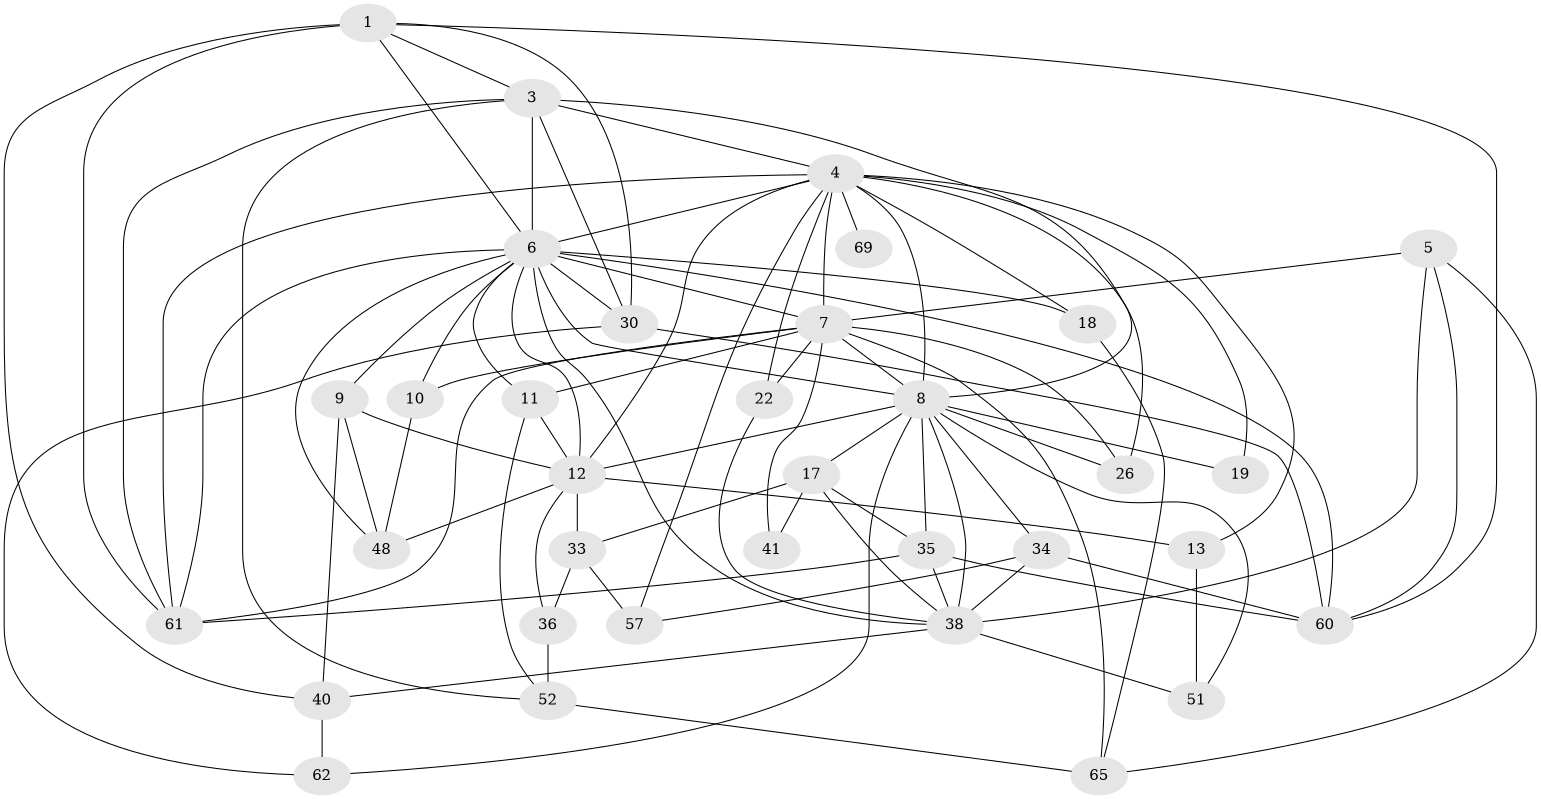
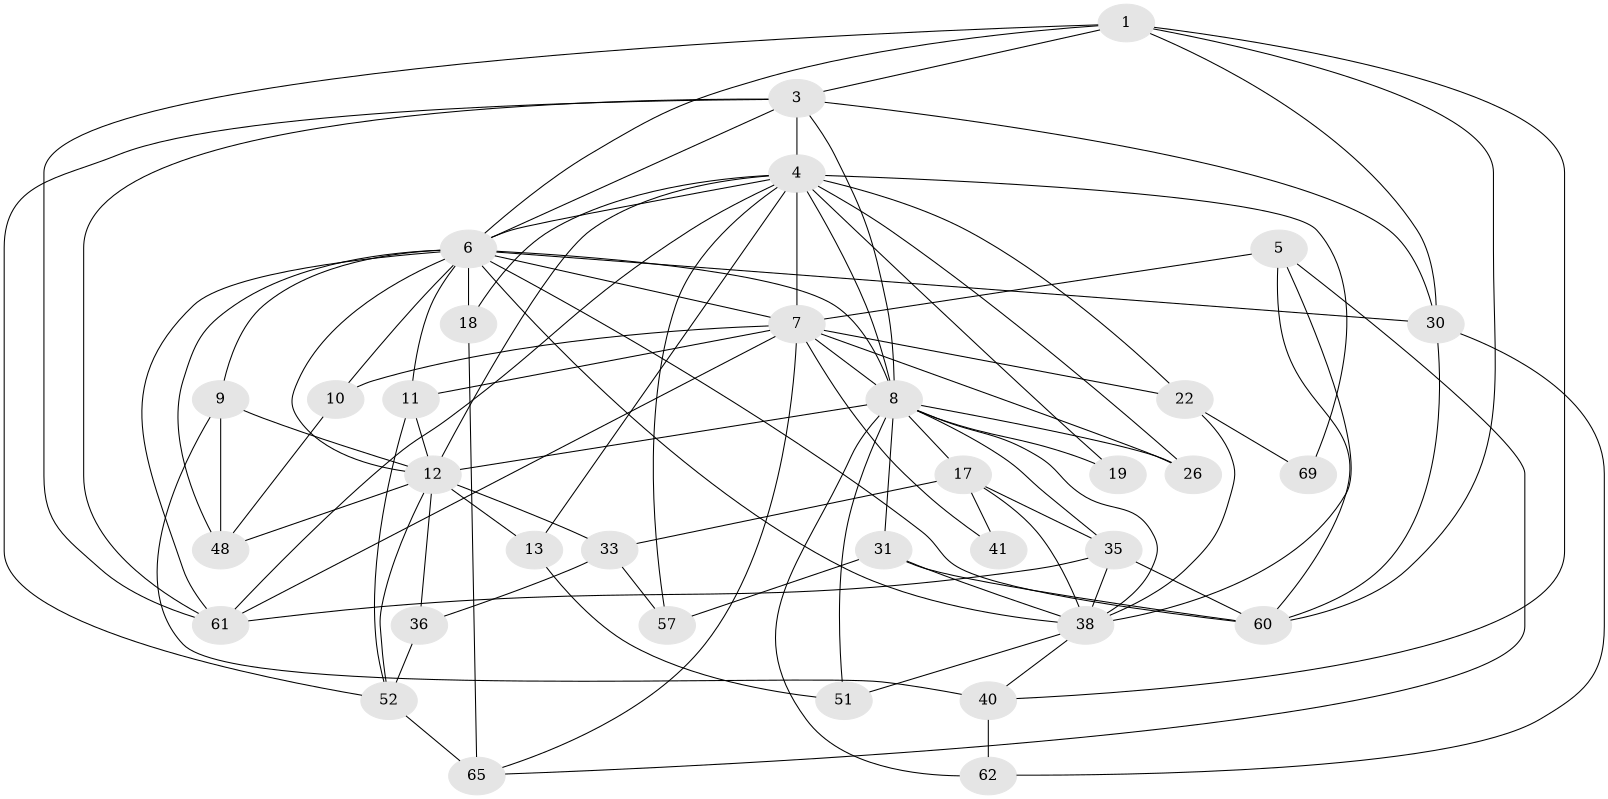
  graph {
    node [color=gray90 style=filled]
    1 [super="+55"]
    3 [super="+20"]
    6 [super="+23+32"]
    30
    40 [super="+58"]
    60
    61
    4 [super="+21+27"]
    8 [super="+43+16+15+66"]
    52 [super="+67"]
    12 [super="+14"]
    7 [super="+64+45"]
    18 [super="+39"]
    38 [super="+44"]
    9 [super="+47+59"]
    10
    11 [super="+29"]
    48 [super="+50"]
    62
    13
    33
    36
-   34
+   34 [label=31]
    57
    19
    22
    26
    69
    17
    35 [super="+42"]
    51
    65
    41
    5
    1 -- 3
    1 -- 6
    1 -- 30
    1 -- 40
    1 -- 60
    1 -- 61
    3 -- 6
    3 -- 30
    3 -- 61
    3 -- 4
    3 -- 8
    3 -- 52
    6 -- 30
    6 -- 60
    6 -- 61
    6 -- 8
    6 -- 12
    6 -- 7
    6 -- 18
    6 -- 38
    6 -- 9
    6 -- 10
    6 -- 11
    6 -- 48
    30 -- 60
    30 -- 62
    40 -- 62
    4 -- 6 [weight=2]
    4 -- 61
    4 -- 8 [weight=3]
    4 -- 12
    4 -- 7
    4 -- 18
    4 -- 13
    4 -- 57
    4 -- 19
    4 -- 22
    4 -- 26
    4 -- 69
    8 -- 12
    8 -- 38 [weight=2]
    8 -- 62
    8 -- 34 [weight=2]
    8 -- 19
    8 -- 26
    8 -- 17
    8 -- 35 [weight=2]
    8 -- 51
    52 -- 65 [weight=2]
+   12 -- 52
    12 -- 48
    12 -- 13
    12 -- 33
    12 -- 36
    7 -- 61
    7 -- 8 [weight=2]
    7 -- 10
    7 -- 11
    7 -- 22
    7 -- 26
    7 -- 65
    7 -- 41
    18 -- 65
    38 -- 40
    38 -- 51
    9 -- 40 [weight=2]
    9 -- 12
    9 -- 48
    10 -- 48
    11 -- 52
    11 -- 12
    13 -- 51
    33 -- 36
    33 -- 57
    36 -- 52
    34 -- 60
    34 -- 38
    34 -- 57
    22 -- 38
+   22 -- 69
    17 -- 38
    17 -- 33
    17 -- 35
    17 -- 41
    35 -- 60
    35 -- 61
    35 -- 38
    5 -- 60
    5 -- 7
    5 -- 38
    5 -- 65
  }
